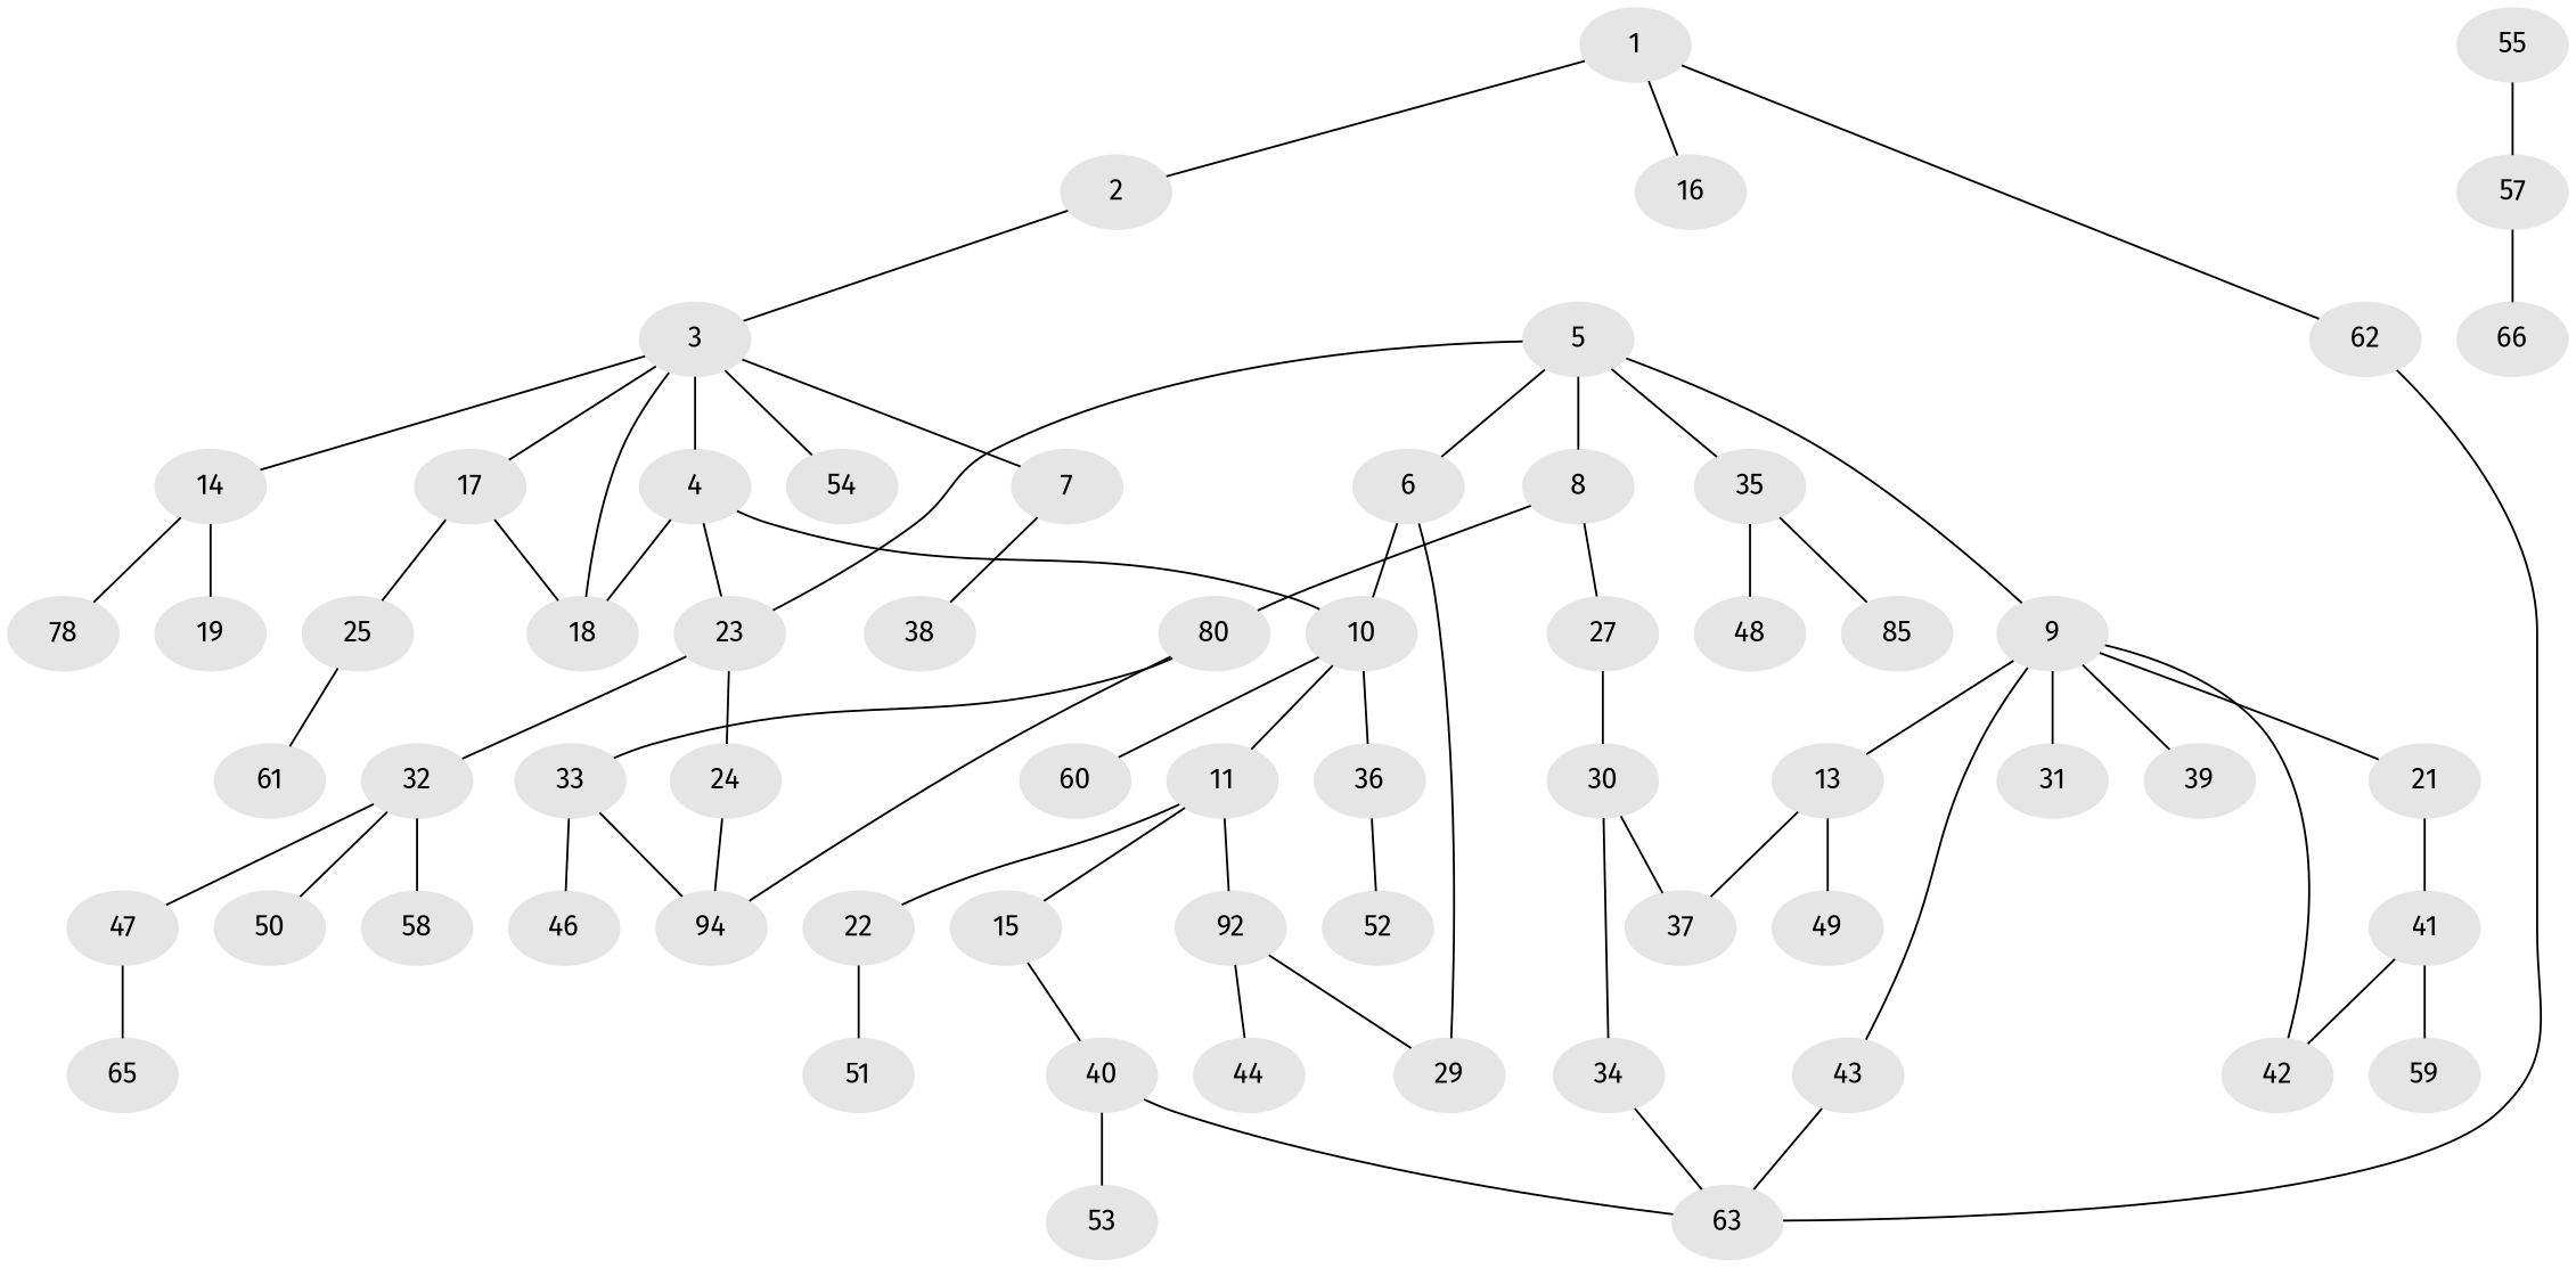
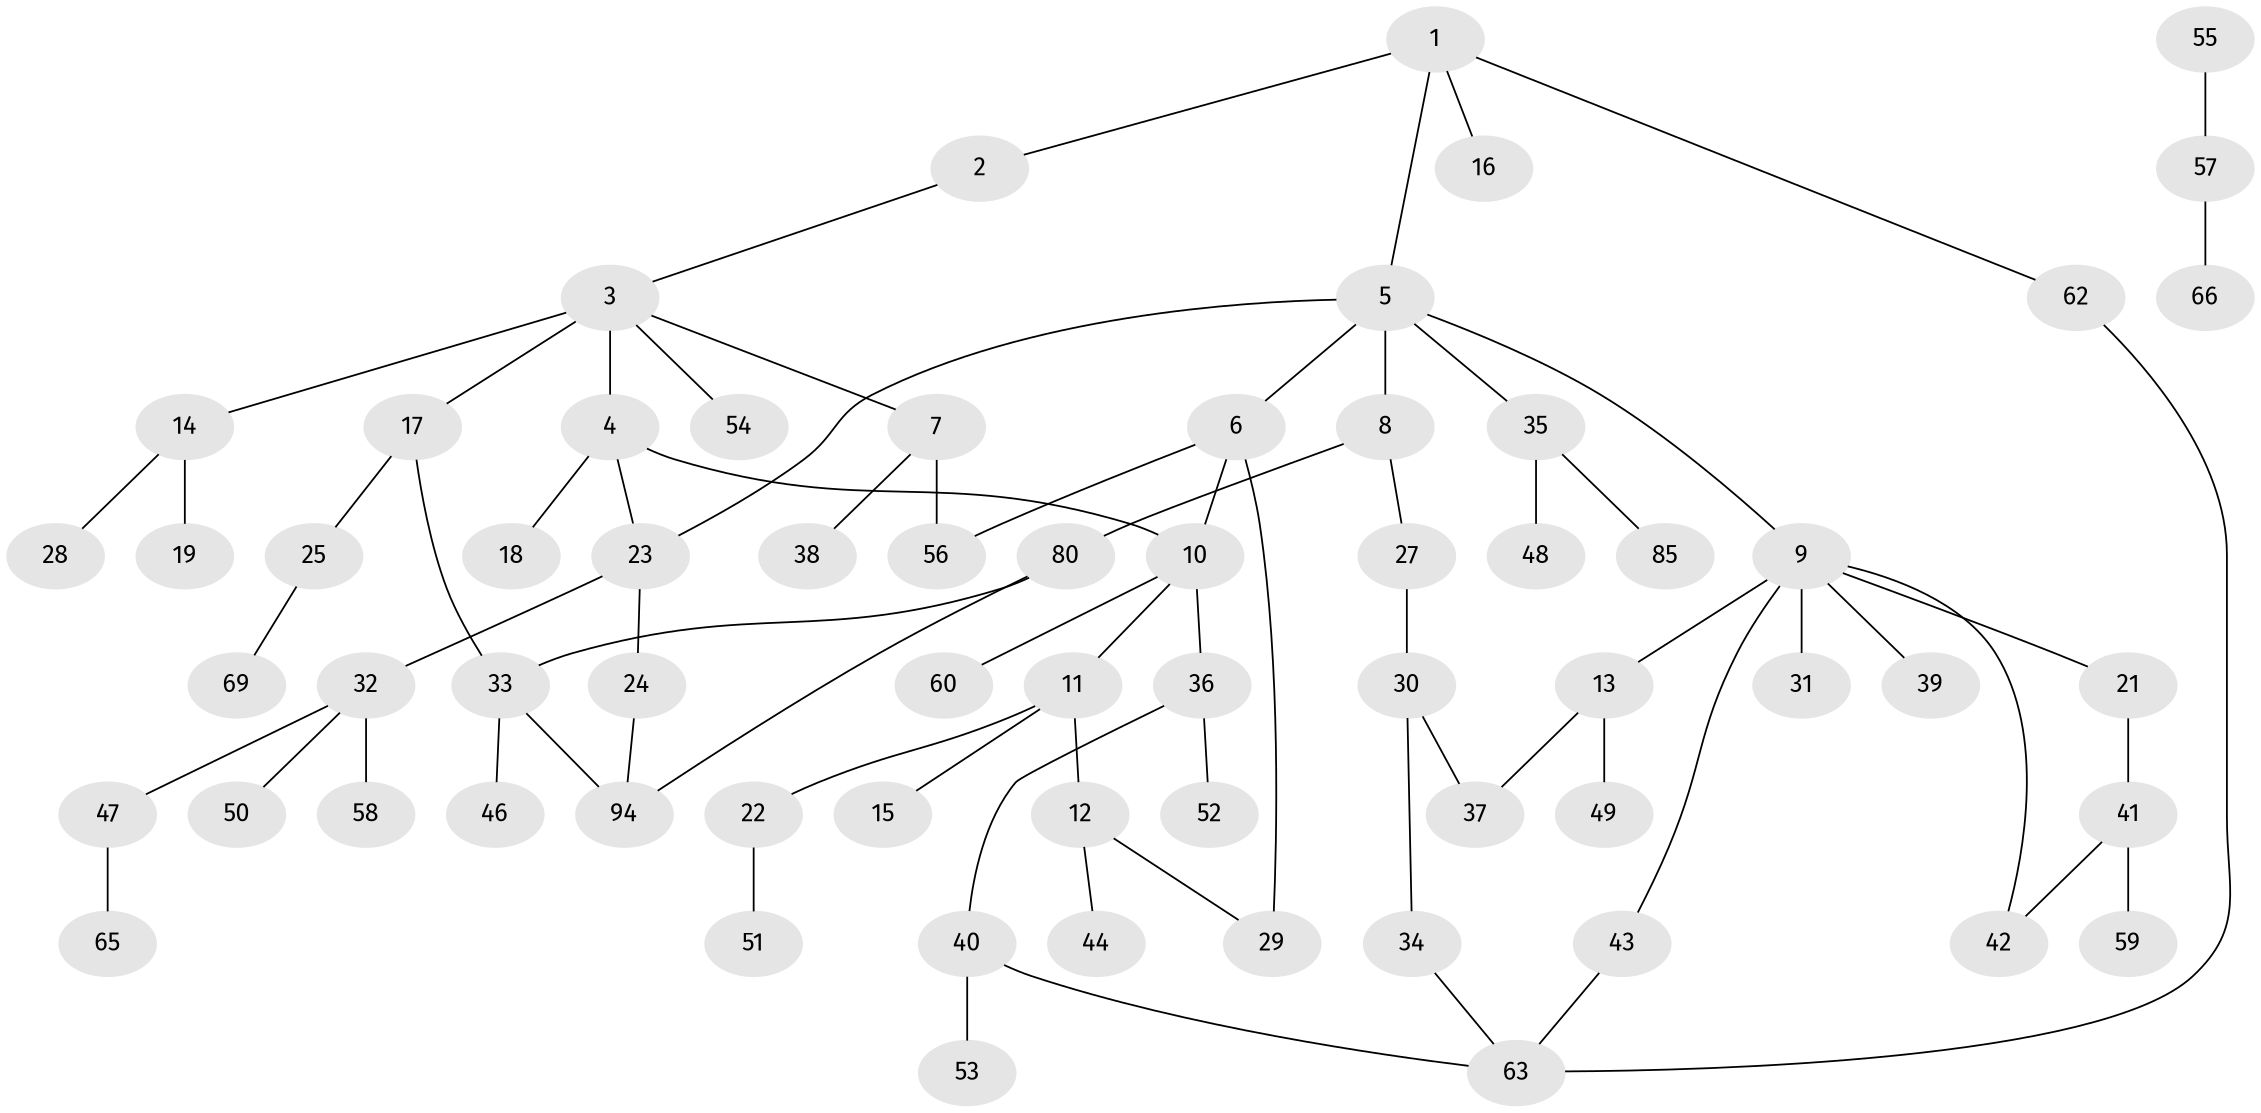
  graph {
    fontname="Fira Sans"
    node [color=gray90 fontname="Fira Sans" style=filled]
    edge [fontname="Fira Sans"]
    1
    2
    5
    16
    62
    3
    23
    6
    8
    9
    35
    63
    4
    7
    14
    17
    18
    54
    10
+   56
    38
    19
-   28 [label=78]
+   28
    25
    33
    11
    36
    60
    24
    32
    29
    n32 [label=80]
    27
    13
    21
    31
    39
    42
    43
    n40 [label=85]
    48
    n42 [label=94]
    30
    37
    49
    41
-   12 [label=92]
+   12
    15
    22
    40
    52
    44
    51
-   61
+   61 [label=69]
    46
    59
    47
    50
    58
    55
    57
    34
    65
    53
    66
    1 -- 2
+   1 -- 5
    1 -- 16
    1 -- 62
    2 -- 3
    5 -- 23
    5 -- 6
    5 -- 8
    5 -- 9
    5 -- 35
    62 -- 63
    3 -- 4
    3 -- 7
    3 -- 14
    3 -- 17
-   3 -- 18
    3 -- 54
    23 -- 24
    23 -- 32
    6 -- 10
+   6 -- 56
    6 -- 29
    8 -- n32
    8 -- 27
    9 -- 13
    9 -- 21
    9 -- 31
    9 -- 39
    9 -- 42
    9 -- 43
    35 -- n40
    35 -- 48
    4 -- 23
    4 -- 18
    4 -- 10
+   7 -- 56
    7 -- 38
    14 -- 19
    14 -- 28
    17 -- 25
-   17 -- 18
+   17 -- 33
    10 -- 11
    10 -- 36
    10 -- 60
    25 -- 61
    33 -- n42
    33 -- 46
    11 -- 12
    11 -- 15
    11 -- 22
-   15 -- 40
+   36 -- 40
    36 -- 52
    24 -- n42
    32 -- 47
    32 -- 50
    32 -- 58
    n32 -- 33
    n32 -- n42
    27 -- 30
    13 -- 37
    13 -- 49
    21 -- 41
    43 -- 63
    30 -- 37
    30 -- 34
    41 -- 42
    41 -- 59
    12 -- 29
    12 -- 44
    22 -- 51
    40 -- 63
    40 -- 53
    47 -- 65
    55 -- 57
    57 -- 66
    34 -- 63
  }
